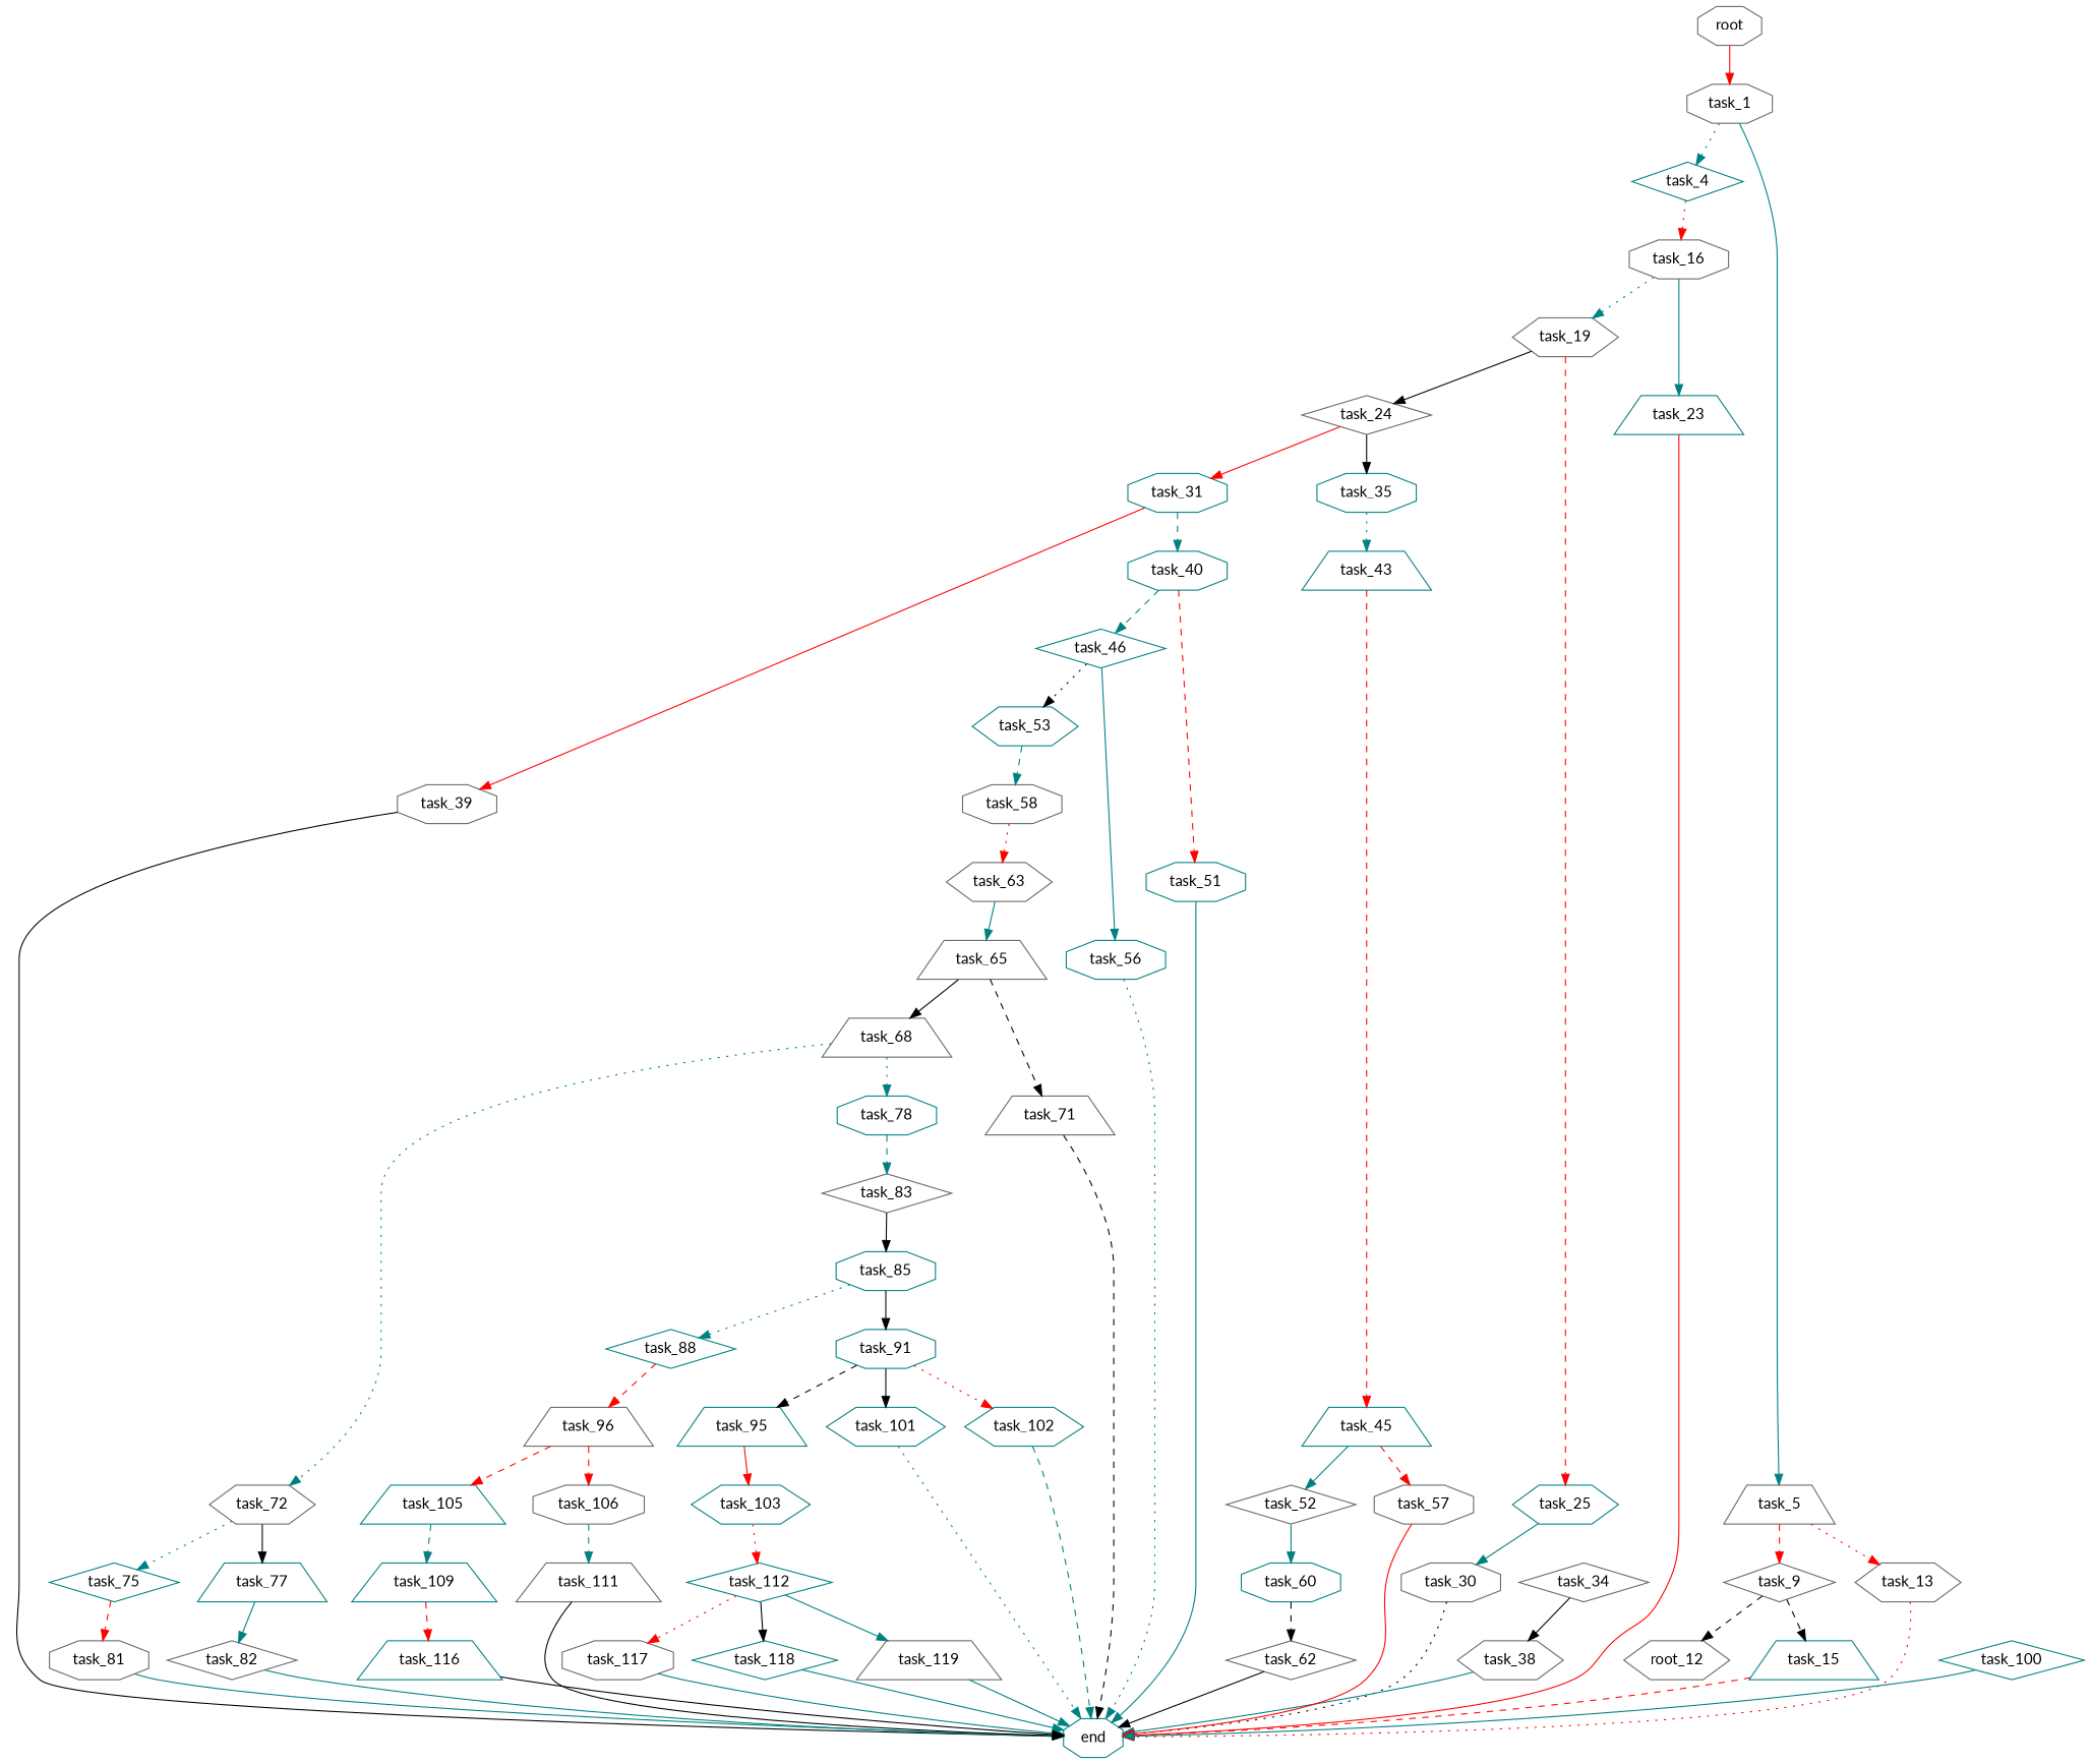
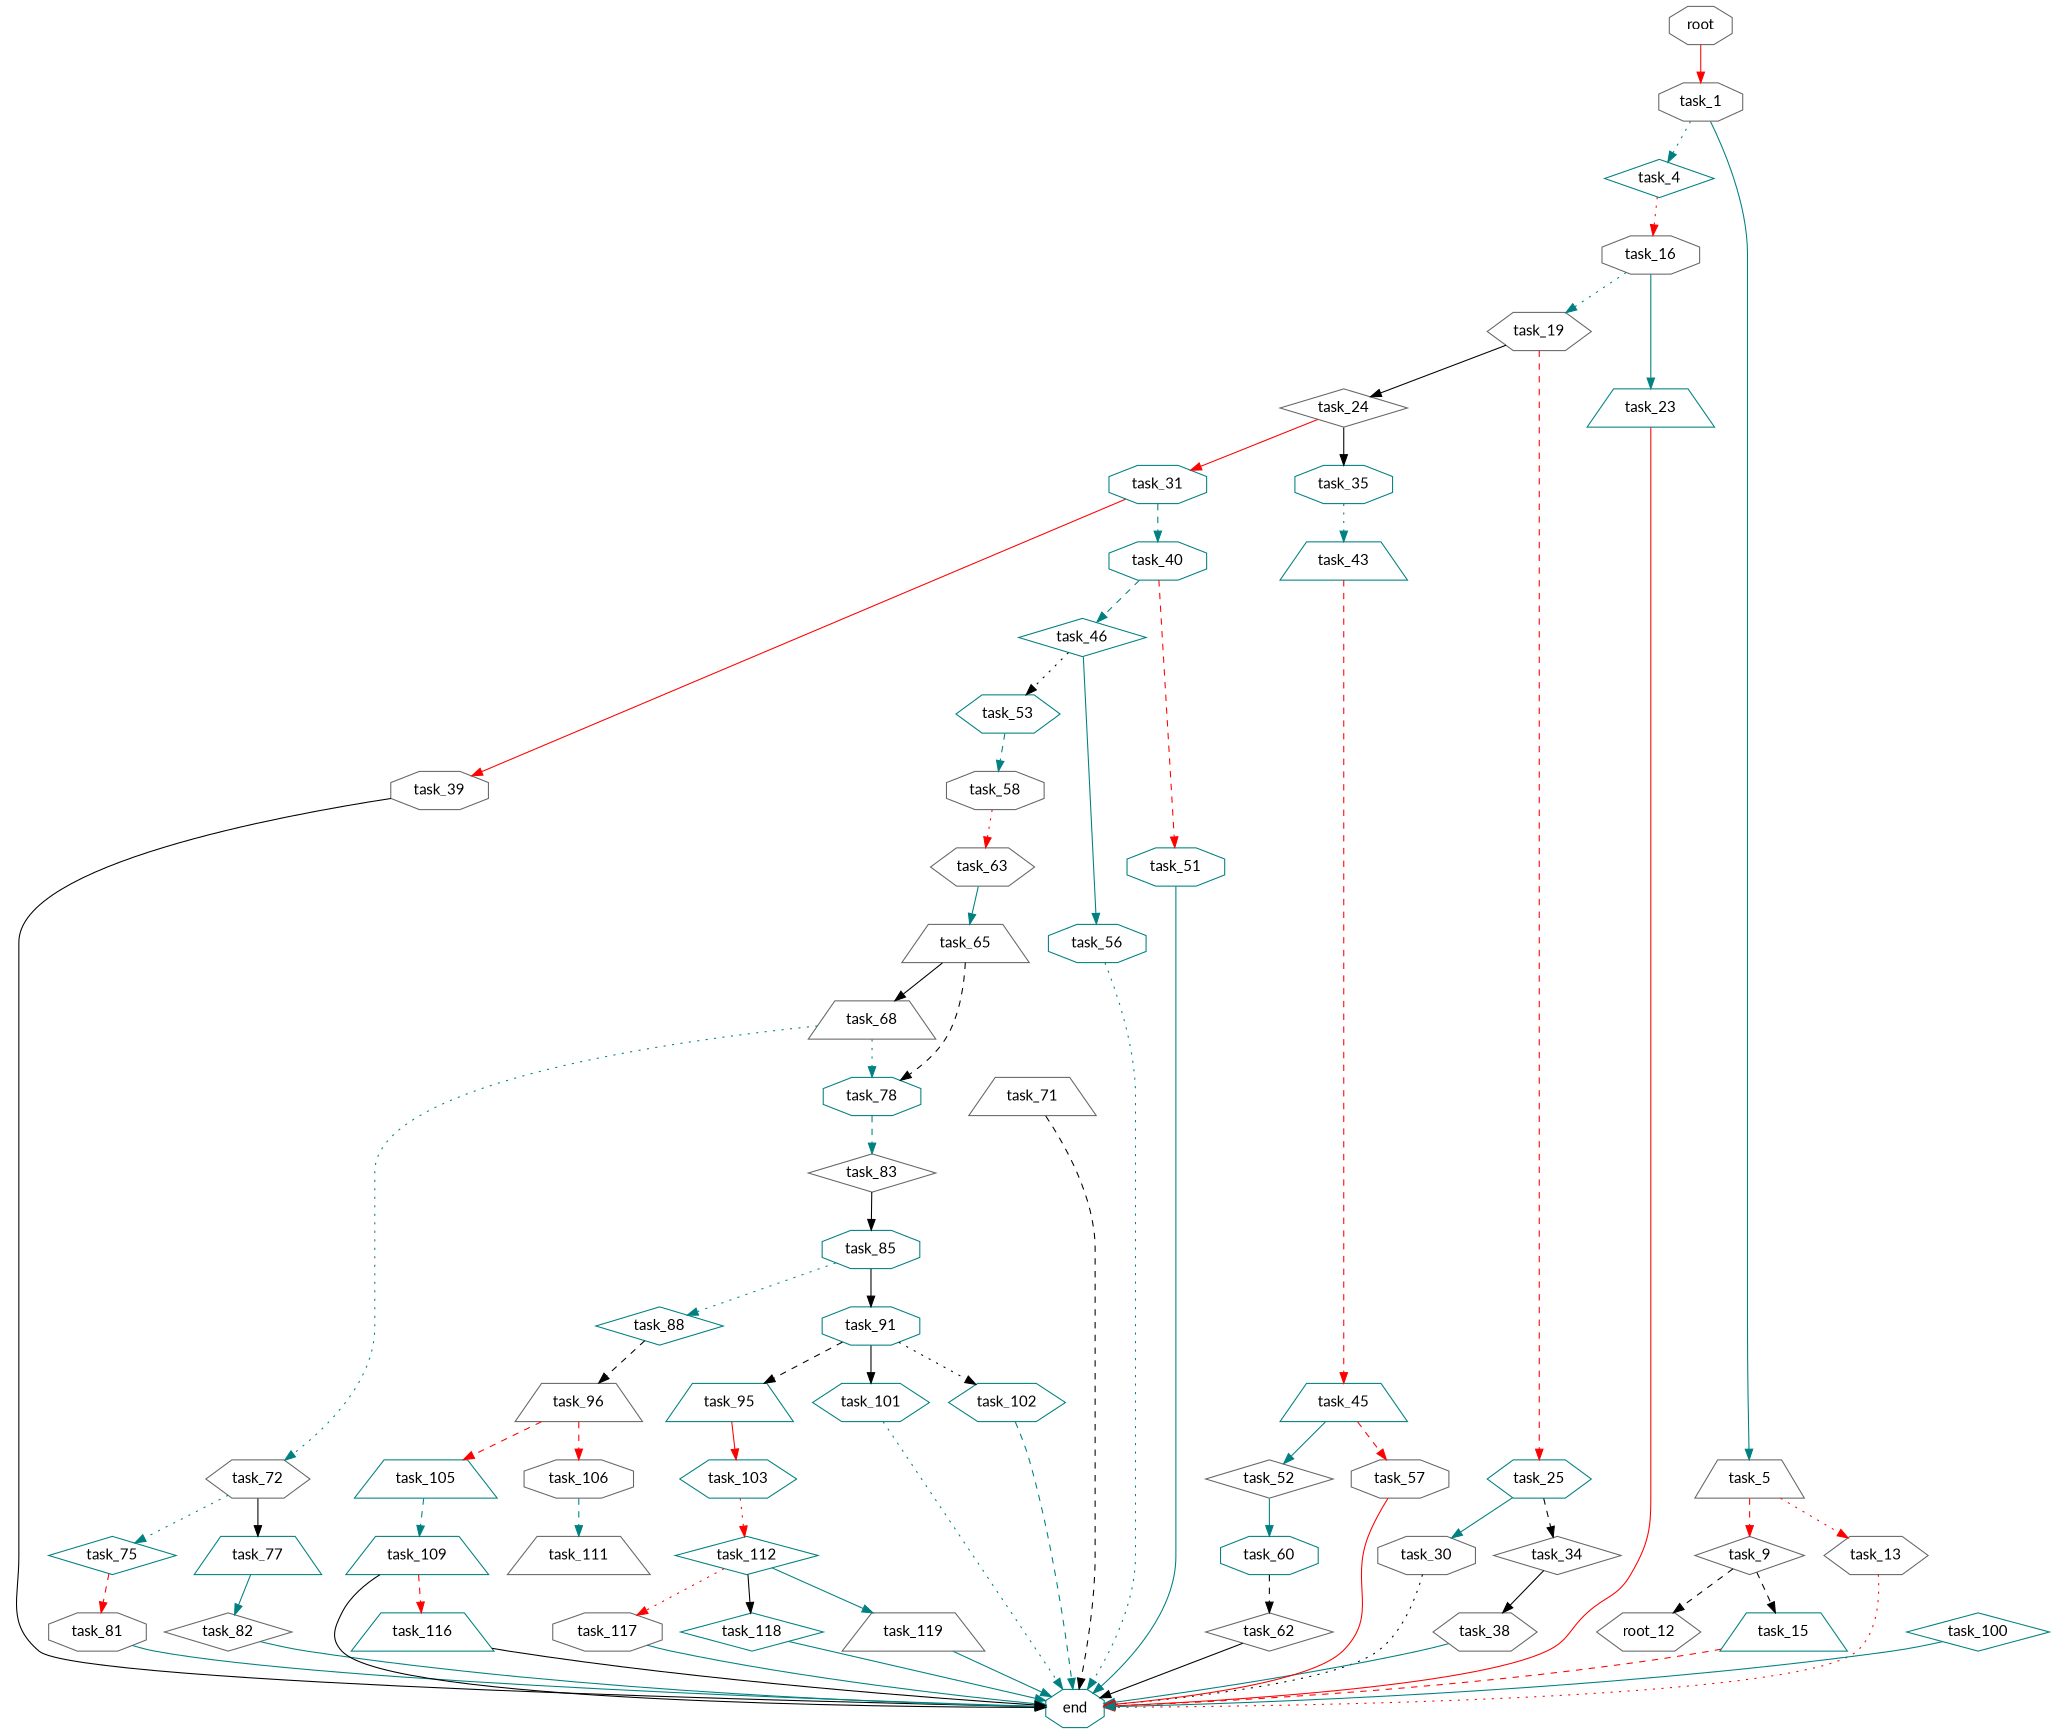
  digraph {
    fontname=Lato
    node [color=teal fontname=Lato shape=octagon]
    edge [color=teal fontname=Lato style=solid]
    root [color=gray40]
    task_1 [color=gray40]
    task_4 [shape=diamond]
    task_5 [color=gray40 shape=trapezium]
    task_16 [color=gray40]
    task_9 [color=gray40 shape=diamond]
    task_13 [color=gray40 shape=hexagon]
    task_19 [color=gray40 shape=hexagon]
    task_23 [shape=trapezium]
    n10 [color=gray40 label=root_12 shape=hexagon]
    task_15 [shape=trapezium]
    end
    task_24 [color=gray40 shape=diamond]
    task_25 [shape=hexagon]
    task_31
    task_35
    task_30 [color=gray40]
    task_34 [color=gray40 shape=diamond]
    task_39 [color=gray40]
    task_40
    task_43 [shape=trapezium]
    task_38 [color=gray40 shape=hexagon]
    task_46 [shape=diamond]
    task_51
    task_45 [shape=trapezium]
    task_53 [shape=hexagon]
    task_56
    task_52 [color=gray40 shape=diamond]
    task_57 [color=gray40]
    task_58 [color=gray40]
    task_60
    task_62 [color=gray40 shape=diamond]
    task_63 [color=gray40 shape=hexagon]
    task_65 [color=gray40 shape=trapezium]
    task_68 [color=gray40 shape=trapezium]
    task_71 [color=gray40 shape=trapezium]
    task_72 [color=gray40 shape=hexagon]
    task_78
    task_75 [shape=diamond]
    task_77 [shape=trapezium]
    task_83 [color=gray40 shape=diamond]
    task_81 [color=gray40]
    task_82 [color=gray40 shape=diamond]
    task_85
    task_88 [shape=diamond]
    task_91
    task_96 [color=gray40 shape=trapezium]
    task_95 [shape=trapezium]
    task_101 [shape=hexagon]
    task_102 [shape=hexagon]
    task_105 [shape=trapezium]
    task_106 [color=gray40]
    task_100 [shape=diamond]
    task_103 [shape=hexagon]
    task_109 [shape=trapezium]
    task_111 [color=gray40 shape=trapezium]
    task_112 [shape=diamond]
    task_117 [color=gray40]
    task_118 [shape=diamond]
    task_119 [color=gray40 shape=trapezium]
    task_116 [shape=trapezium]
    root -> task_1 [color=red]
    task_1 -> task_4 [style=dotted]
    task_1 -> task_5
    task_4 -> task_16 [color=red style=dotted]
    task_5 -> task_9 [color=red style=dashed]
    task_5 -> task_13 [color=red style=dotted]
    task_16 -> task_19 [style=dotted]
    task_16 -> task_23
    task_9 -> n10 [color=black style=dashed]
    task_9 -> task_15 [color=black style=dashed]
    task_13 -> end [color=red style=dotted]
    task_19 -> task_24 [color=black]
    task_19 -> task_25 [color=red style=dashed]
    task_23 -> end [color=red]
    task_15 -> end [color=red style=dashed]
    task_24 -> task_31 [color=red]
    task_24 -> task_35 [color=black]
    task_25 -> task_30
+   task_25 -> task_34 [color=black style=dashed]
    task_31 -> task_39 [color=red]
    task_31 -> task_40 [style=dashed]
    task_35 -> task_43 [style=dotted]
    task_30 -> end [color=black style=dotted]
    task_34 -> task_38 [color=black]
    task_39 -> end [color=black]
    task_40 -> task_46 [style=dashed]
    task_40 -> task_51 [color=red style=dashed]
    task_43 -> task_45 [color=red style=dashed]
    task_38 -> end
    task_46 -> task_53 [color=black style=dotted]
    task_46 -> task_56
    task_51 -> end
    task_45 -> task_52
    task_45 -> task_57 [color=red style=dashed]
    task_53 -> task_58 [style=dashed]
    task_56 -> end [style=dotted]
    task_52 -> task_60
    task_57 -> end [color=red]
    task_58 -> task_63 [color=red style=dotted]
    task_60 -> task_62 [color=black style=dashed]
    task_62 -> end [color=black]
    task_63 -> task_65
    task_65 -> task_68 [color=black]
-   task_65 -> task_71 [color=black style=dashed]
+   task_65 -> task_78 [color=black style=dashed]
    task_68 -> task_72 [style=dotted]
    task_68 -> task_78 [style=dotted]
    task_71 -> end [color=black style=dashed]
    task_72 -> task_75 [style=dotted]
    task_72 -> task_77 [color=black]
    task_78 -> task_83 [style=dashed]
    task_75 -> task_81 [color=red style=dashed]
    task_77 -> task_82
    task_83 -> task_85 [color=black]
    task_81 -> end
    task_82 -> end
    task_85 -> task_88 [style=dotted]
    task_85 -> task_91 [color=black]
-   task_88 -> task_96 [color=red style=dashed]
+   task_88 -> task_96 [color=black style=dashed]
    task_91 -> task_95 [color=black style=dashed]
    task_91 -> task_101 [color=black]
-   task_91 -> task_102 [color=red style=dotted]
+   task_91 -> task_102 [color=black style=dotted]
    task_96 -> task_105 [color=red style=dashed]
    task_96 -> task_106 [color=red style=dashed]
    task_95 -> task_103 [color=red]
    task_101 -> end [style=dotted]
    task_102 -> end [style=dashed]
    task_105 -> task_109 [style=dashed]
    task_106 -> task_111 [style=dashed]
    task_100 -> end
    task_103 -> task_112 [color=red style=dotted]
    task_109 -> task_116 [color=red style=dashed]
-   task_111 -> end [color=black]
+   task_109 -> end [color=black]
    task_112 -> task_117 [color=red style=dotted]
    task_112 -> task_118 [color=black]
    task_112 -> task_119
    task_117 -> end
    task_118 -> end
    task_119 -> end
    task_116 -> end [color=black]
  }
